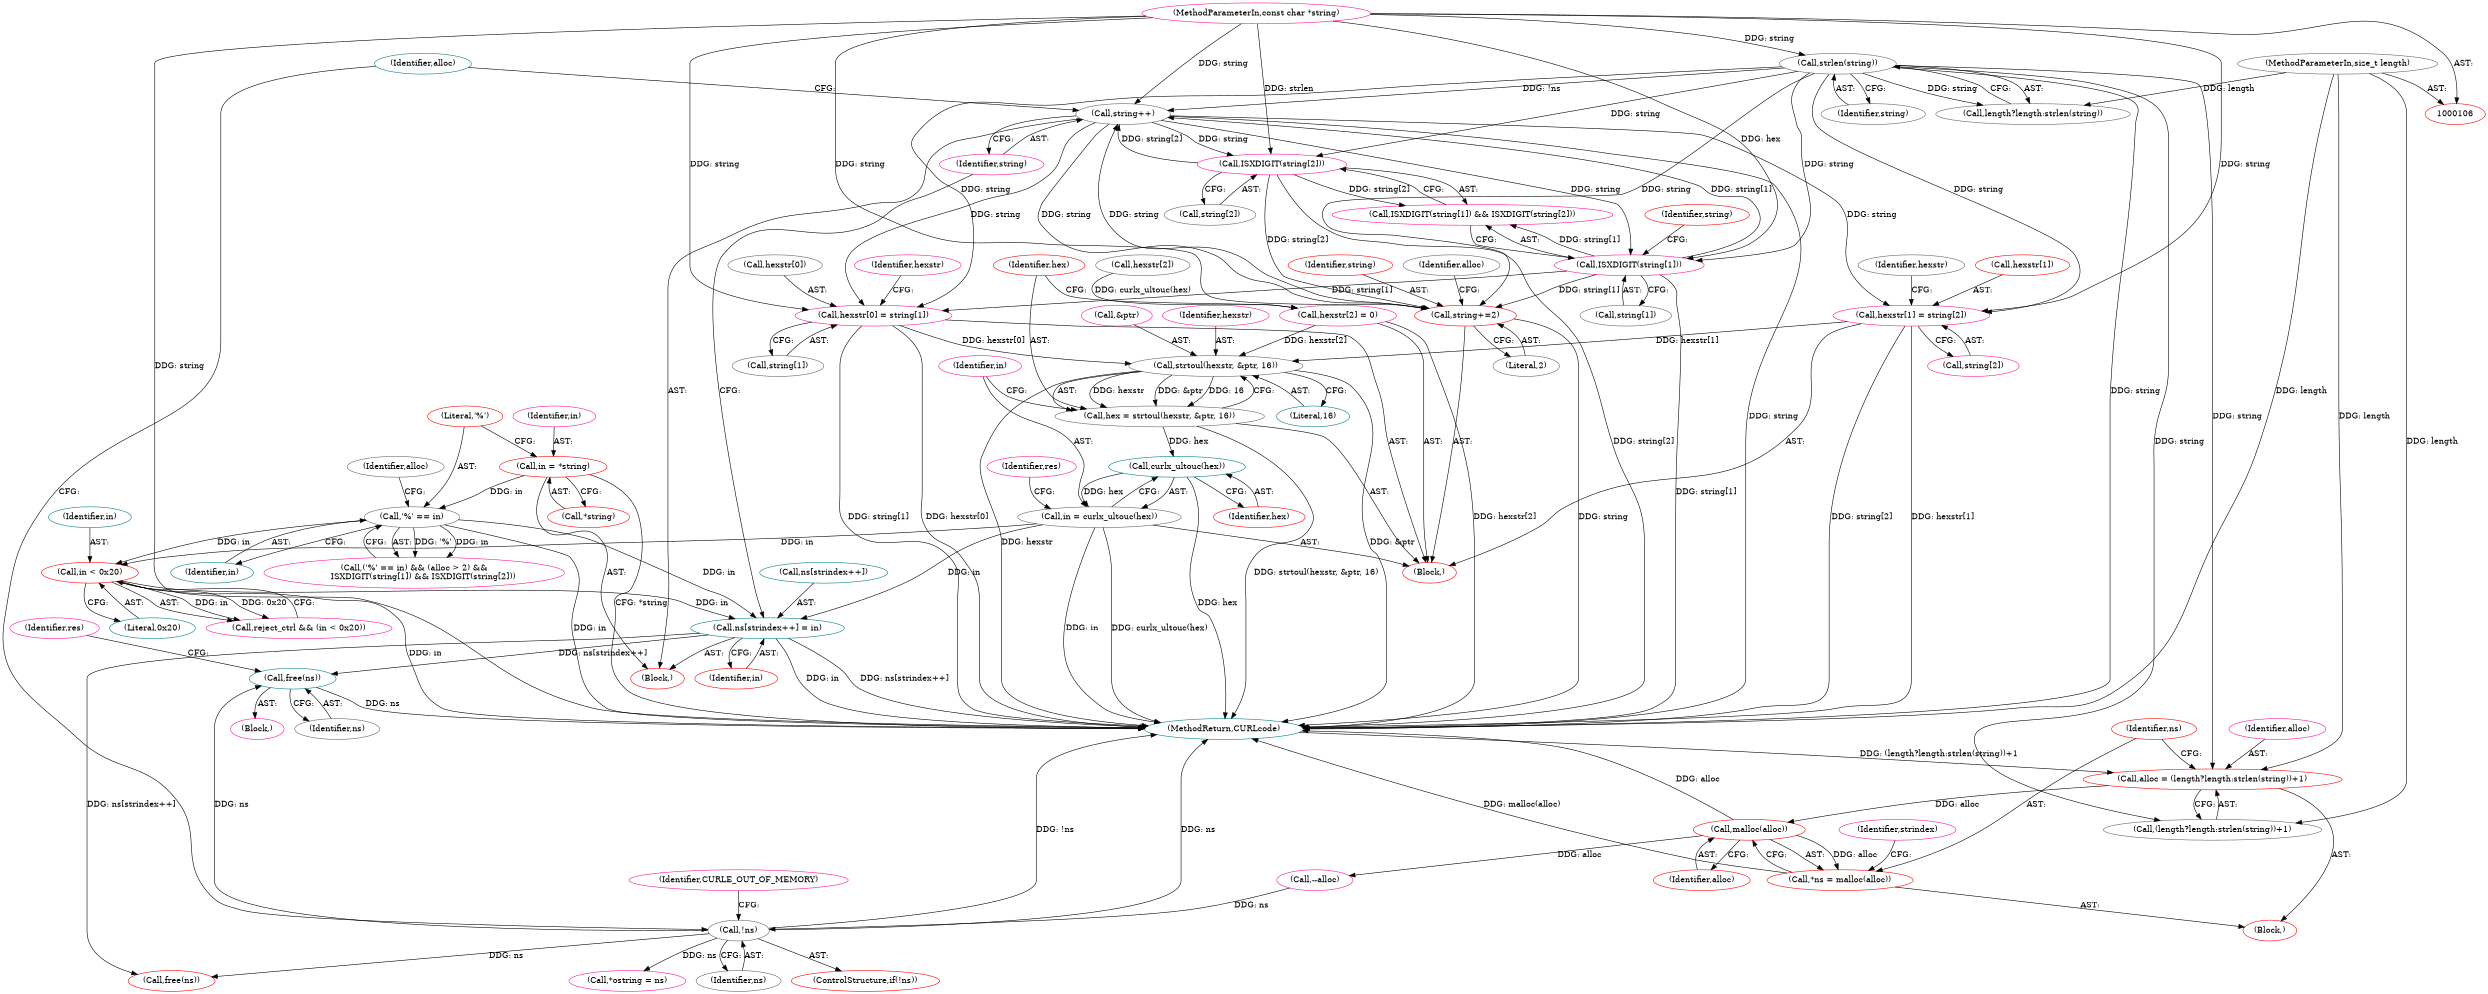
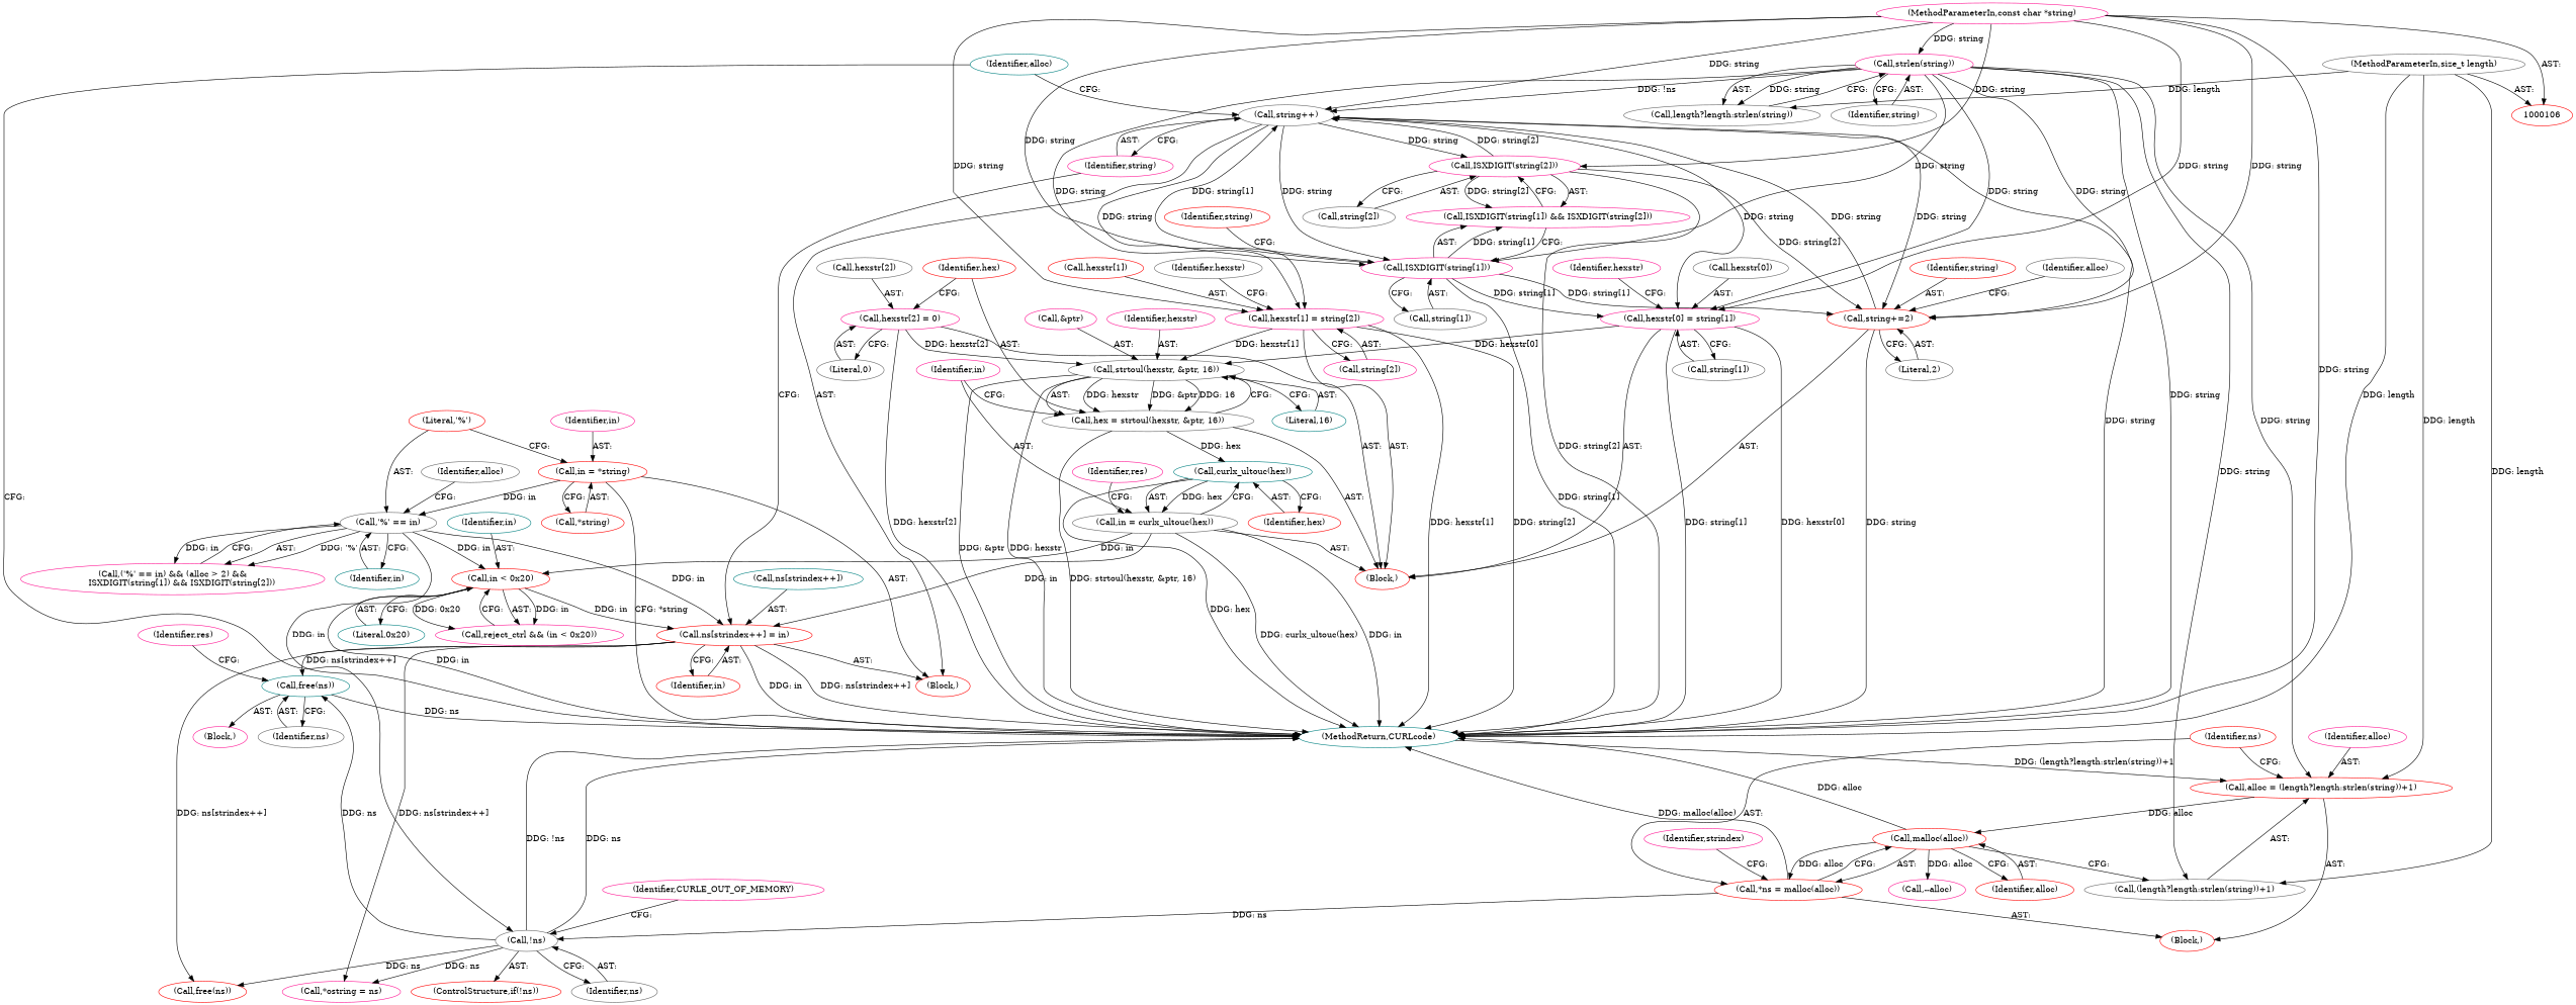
  digraph {
    node [color=deeppink]
    n1 [color=teal label="(Call,free(ns))"]
    n2 [color=gray40 label="(Identifier,ns)"]
    n3 [label="(Block,)"]
    n4 [color=teal label="(MethodReturn,CURLcode)"]
    n5 [color=red label="(Call,alloc = (length?length:strlen(string))+1)"]
-   n6 [color=teal label="(Call,ns[strindex++] = in)"]
+   n6 [color=red label="(Call,ns[strindex++] = in)"]
    n7 [color=red label="(Block,)"]
    n8 [color=red label="(Call,free(ns))"]
    n9 [label="(Call,*ostring = ns)"]
    n10 [color=red label="(Identifier,in)"]
    n11 [color=red label="(Call,in < 0x20)"]
    n12 [color=teal label="(Literal,0x20)"]
    n13 [label="(Call,reject_ctrl && (in < 0x20))"]
    n14 [color=gray40 label="(Call,'%' == in)"]
    n15 [color=teal label="(Identifier,in)"]
    n16 [label="(Call,('%' == in) && (alloc > 2) &&\n       ISXDIGIT(string[1]) && ISXDIGIT(string[2]))"]
    n17 [color=red label="(Call,in = *string)"]
    n18 [color=red label="(Call,*string)"]
    n19 [color=gray40 label="(Call,in = curlx_ultouc(hex))"]
    n20 [color=teal label="(Call,curlx_ultouc(hex))"]
    n21 [color=red label="(Block,)"]
    n22 [color=red label="(Identifier,hex)"]
    n23 [color=gray40 label="(Call,hex = strtoul(hexstr, &ptr, 16))"]
    n24 [color=gray40 label="(Call,strtoul(hexstr, &ptr, 16))"]
    n25 [color=teal label="(Literal,16)"]
    n26 [label="(Call,hexstr[2] = 0)"]
+   n27 [color=gray40 label="(Literal,0)"]
    n28 [label="(Call,hexstr[1] = string[2])"]
    n29 [label="(Call,string[2])"]
    n30 [color=gray40 label="(Call,string++)"]
    n31 [label="(Call,ISXDIGIT(string[2]))"]
    n32 [label="(Call,ISXDIGIT(string[1]))"]
    n33 [color=red label="(Call,string+=2)"]
    n34 [label="(Call,hexstr[0] = string[1])"]
    n35 [label="(Identifier,string)"]
    n36 [label="(Call,ISXDIGIT(string[1]) && ISXDIGIT(string[2]))"]
    n37 [color=gray40 label="(Call,string[2])"]
    n38 [color=gray40 label="(Call,string[1])"]
    n39 [color=gray40 label="(Literal,2)"]
    n40 [color=gray40 label="(Call,string[1])"]
-   n41 [color=gray40 label="(Call,strlen(string))"]
+   n41 [label="(Call,strlen(string))"]
    n42 [color=gray40 label="(Identifier,string)"]
    n43 [color=gray40 label="(Call,length?length:strlen(string))"]
    n44 [color=gray40 label="(Call,(length?length:strlen(string))+1)"]
    n45 [color=red label="(Call,malloc(alloc))"]
    n46 [color=red label="(Block,)"]
    n47 [label="(MethodParameterIn,const char *string)"]
    1000106 [color=red]
    n49 [color=gray40 label="(Call,!ns)"]
    n50 [color=gray40 label="(Identifier,ns)"]
    n51 [color=red label="(ControlStructure,if(!ns))"]
    n52 [color=red label="(Call,*ns = malloc(alloc))"]
    n53 [color=red label="(Identifier,alloc)"]
    n54 [label="(Call,--alloc)"]
    n55 [color=gray40 label="(MethodParameterIn,size_t length)"]
    n56 [color=red label="(Identifier,string)"]
    n57 [color=gray40 label="(Identifier,alloc)"]
    n58 [label="(Identifier,alloc)"]
    n59 [color=gray40 label="(Call,hexstr[2])"]
    n60 [label="(Identifier,res)"]
    n61 [label="(Identifier,strindex)"]
    n62 [label="(Identifier,hexstr)"]
    n63 [label="(Identifier,in)"]
    n64 [label="(Identifier,in)"]
    n65 [label="(Identifier,res)"]
    n66 [color=red label="(Identifier,hex)"]
    n67 [label="(Identifier,CURLE_OUT_OF_MEMORY)"]
    n68 [color=gray40 label="(Identifier,hexstr)"]
    n69 [color=red label="(Literal,'%')"]
    n70 [label="(Identifier,hexstr)"]
    n71 [color=red label="(Identifier,string)"]
    n72 [label="(Call,&ptr)"]
    n73 [color=gray40 label="(Call,hexstr[0])"]
    n74 [color=gray40 label="(Identifier,alloc)"]
    n75 [color=red label="(Call,hexstr[1])"]
    n76 [color=red label="(Identifier,ns)"]
    n77 [color=teal label="(Identifier,alloc)"]
    n78 [color=teal label="(Identifier,in)"]
    n79 [color=teal label="(Call,ns[strindex++])"]
    n1 -> n2 [label="CFG: "]
    n1 -> n3 [label="AST: "]
    n1 -> n4 [label="DDG: ns"]
    n2 -> n1 [label="AST: "]
    n4 -> n5 [label="DDG: (length?length:strlen(string))+1"]
-   n5 -> n44 [label="CFG: "]
+   n45 -> n44 [label="CFG: "]
    n5 -> n45 [label="DDG: alloc"]
    n5 -> n46 [label="AST: "]
    n6 -> n1 [label="DDG: ns[strindex++]"]
    n6 -> n4 [label="DDG: in"]
    n6 -> n4 [label="DDG: ns[strindex++]"]
    n6 -> n7 [label="AST: "]
    n6 -> n8 [label="DDG: ns[strindex++]"]
+   n6 -> n9 [label="DDG: ns[strindex++]"]
    n6 -> n10 [label="CFG: "]
    n10 -> n6 [label="AST: "]
    n11 -> n4 [label="DDG: in"]
    n11 -> n6 [label="DDG: in"]
    n11 -> n12 [label="CFG: "]
    n11 -> n13 [label="AST: "]
    n11 -> n13 [label="DDG: in"]
    n11 -> n13 [label="DDG: 0x20"]
    n12 -> n11 [label="AST: "]
    n13 -> n11 [label="CFG: "]
    n14 -> n4 [label="DDG: in"]
    n14 -> n6 [label="DDG: in"]
    n14 -> n11 [label="DDG: in"]
    n14 -> n15 [label="CFG: "]
    n14 -> n16 [label="AST: "]
    n14 -> n16 [label="DDG: '%'"]
    n14 -> n16 [label="DDG: in"]
    n15 -> n14 [label="AST: "]
    n16 -> n14 [label="CFG: "]
    n17 -> n4 [label="CFG: *string"]
    n17 -> n7 [label="AST: "]
    n17 -> n14 [label="DDG: in"]
    n17 -> n18 [label="CFG: "]
    n18 -> n17 [label="AST: "]
    n19 -> n4 [label="DDG: in"]
    n19 -> n4 [label="DDG: curlx_ultouc(hex)"]
    n19 -> n6 [label="DDG: in"]
    n19 -> n11 [label="DDG: in"]
    n19 -> n20 [label="CFG: "]
    n19 -> n21 [label="AST: "]
    n20 -> n4 [label="DDG: hex"]
    n20 -> n19 [label="AST: "]
    n20 -> n19 [label="DDG: hex"]
    n20 -> n22 [label="CFG: "]
    n22 -> n20 [label="AST: "]
    n23 -> n4 [label="DDG: strtoul(hexstr, &ptr, 16)"]
    n23 -> n20 [label="DDG: hex"]
    n23 -> n21 [label="AST: "]
    n23 -> n24 [label="CFG: "]
    n24 -> n4 [label="DDG: hexstr"]
    n24 -> n4 [label="DDG: &ptr"]
    n24 -> n23 [label="AST: "]
    n24 -> n23 [label="DDG: hexstr"]
    n24 -> n23 [label="DDG: &ptr"]
    n24 -> n23 [label="DDG: 16"]
    n24 -> n25 [label="CFG: "]
    n25 -> n24 [label="AST: "]
    n26 -> n4 [label="DDG: hexstr[2]"]
    n26 -> n21 [label="AST: "]
    n26 -> n24 [label="DDG: hexstr[2]"]
+   n26 -> n27 [label="CFG: "]
+   n27 -> n26 [label="AST: "]
    n28 -> n4 [label="DDG: hexstr[1]"]
    n28 -> n4 [label="DDG: string[2]"]
    n28 -> n21 [label="AST: "]
    n28 -> n24 [label="DDG: hexstr[1]"]
    n28 -> n29 [label="CFG: "]
    n29 -> n28 [label="AST: "]
    n30 -> n4 [label="DDG: string"]
    n30 -> n7 [label="AST: "]
    n30 -> n28 [label="DDG: string"]
    n30 -> n31 [label="DDG: string"]
    n30 -> n32 [label="DDG: string"]
    n30 -> n33 [label="DDG: string"]
    n30 -> n34 [label="DDG: string"]
    n30 -> n35 [label="CFG: "]
    n31 -> n4 [label="DDG: string[2]"]
    n31 -> n30 [label="DDG: string[2]"]
    n31 -> n33 [label="DDG: string[2]"]
    n31 -> n36 [label="AST: "]
    n31 -> n36 [label="DDG: string[2]"]
    n31 -> n37 [label="CFG: "]
    n32 -> n4 [label="DDG: string[1]"]
    n32 -> n30 [label="DDG: string[1]"]
    n32 -> n33 [label="DDG: string[1]"]
    n32 -> n34 [label="DDG: string[1]"]
    n32 -> n36 [label="AST: "]
    n32 -> n36 [label="DDG: string[1]"]
    n32 -> n38 [label="CFG: "]
    n33 -> n4 [label="DDG: string"]
    n33 -> n21 [label="AST: "]
    n33 -> n30 [label="DDG: string"]
    n33 -> n39 [label="CFG: "]
    n34 -> n4 [label="DDG: string[1]"]
    n34 -> n4 [label="DDG: hexstr[0]"]
    n34 -> n21 [label="AST: "]
    n34 -> n24 [label="DDG: hexstr[0]"]
    n34 -> n40 [label="CFG: "]
    n35 -> n6 [label="CFG: "]
    n35 -> n30 [label="AST: "]
    n36 -> n31 [label="CFG: "]
    n36 -> n32 [label="CFG: "]
    n37 -> n31 [label="AST: "]
    n38 -> n32 [label="AST: "]
    n39 -> n33 [label="AST: "]
    n40 -> n34 [label="AST: "]
    n41 -> n4 [label="DDG: string"]
    n41 -> n5 [label="DDG: string"]
    n41 -> n28 [label="DDG: string"]
    n41 -> n30 [label="DDG: !ns"]
-   n41 -> n31 [label="DDG: string"]
    n41 -> n32 [label="DDG: string"]
    n41 -> n33 [label="DDG: string"]
    n41 -> n34 [label="DDG: string"]
    n41 -> n42 [label="CFG: "]
    n41 -> n43 [label="AST: "]
    n41 -> n43 [label="DDG: string"]
    n41 -> n44 [label="DDG: string"]
    n42 -> n41 [label="AST: "]
    n43 -> n41 [label="CFG: "]
    n44 -> n5 [label="AST: "]
    n45 -> n4 [label="DDG: alloc"]
    n45 -> n52 [label="AST: "]
    n45 -> n52 [label="DDG: alloc"]
    n45 -> n53 [label="CFG: "]
    n45 -> n54 [label="DDG: alloc"]
    n47 -> n4 [label="DDG: string"]
    n47 -> n28 [label="DDG: string"]
    n47 -> n30 [label="DDG: string"]
-   n47 -> n31 [label="DDG: strlen"]
-   n47 -> n32 [label="DDG: hex"]
+   n47 -> n31 [label="DDG: string"]
+   n47 -> n32 [label="DDG: string"]
    n47 -> n33 [label="DDG: string"]
    n47 -> n34 [label="DDG: string"]
    n47 -> n41 [label="DDG: string"]
    n47 -> 1000106 [label="AST: "]
    n49 -> n1 [label="DDG: ns"]
    n49 -> n4 [label="DDG: ns"]
    n49 -> n4 [label="DDG: !ns"]
    n49 -> n8 [label="DDG: ns"]
    n49 -> n9 [label="DDG: ns"]
    n49 -> n50 [label="CFG: "]
    n49 -> n51 [label="AST: "]
    n50 -> n49 [label="AST: "]
    n52 -> n4 [label="DDG: malloc(alloc)"]
    n52 -> n45 [label="CFG: "]
    n52 -> n46 [label="AST: "]
-   n54 -> n49 [label="DDG: ns"]
+   n52 -> n49 [label="DDG: ns"]
    n53 -> n45 [label="AST: "]
    n55 -> n4 [label="DDG: length"]
    n55 -> n5 [label="DDG: length"]
    n55 -> n43 [label="DDG: length"]
    n55 -> n44 [label="DDG: length"]
    n55 -> 1000106 [label="AST: "]
    n56 -> n33 [label="AST: "]
    n57 -> n14 [label="CFG: "]
    n58 -> n5 [label="AST: "]
-   n59 -> n26 [label="DDG: curlx_ultouc(hex)"]
+   n59 -> n26 [label="AST: "]
    n60 -> n1 [label="CFG: "]
    n61 -> n52 [label="CFG: "]
    n62 -> n24 [label="AST: "]
    n63 -> n19 [label="AST: "]
    n63 -> n23 [label="CFG: "]
    n64 -> n17 [label="AST: "]
    n65 -> n19 [label="CFG: "]
    n66 -> n23 [label="AST: "]
    n66 -> n26 [label="CFG: "]
    n67 -> n49 [label="CFG: "]
    n68 -> n28 [label="CFG: "]
    n69 -> n14 [label="AST: "]
    n69 -> n17 [label="CFG: "]
    n70 -> n34 [label="CFG: "]
    n71 -> n32 [label="CFG: "]
    n72 -> n24 [label="AST: "]
    n73 -> n34 [label="AST: "]
    n74 -> n33 [label="CFG: "]
    n75 -> n28 [label="AST: "]
    n76 -> n5 [label="CFG: "]
    n76 -> n52 [label="AST: "]
    n77 -> n30 [label="CFG: "]
    n77 -> n49 [label="CFG: "]
    n78 -> n11 [label="AST: "]
    n79 -> n6 [label="AST: "]
  }
